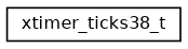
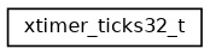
  digraph {
    rankdir=LR
-   n1 [color=black fillcolor=white fontname=Helvetica fontsize=10 height=0.2 label=xtimer_ticks38_t shape=record style=filled width=0.4]
+   n1 [color=black fillcolor=white fontname=Helvetica fontsize=10 height=0.2 label=xtimer_ticks32_t shape=record style=filled width=0.4]
  }
